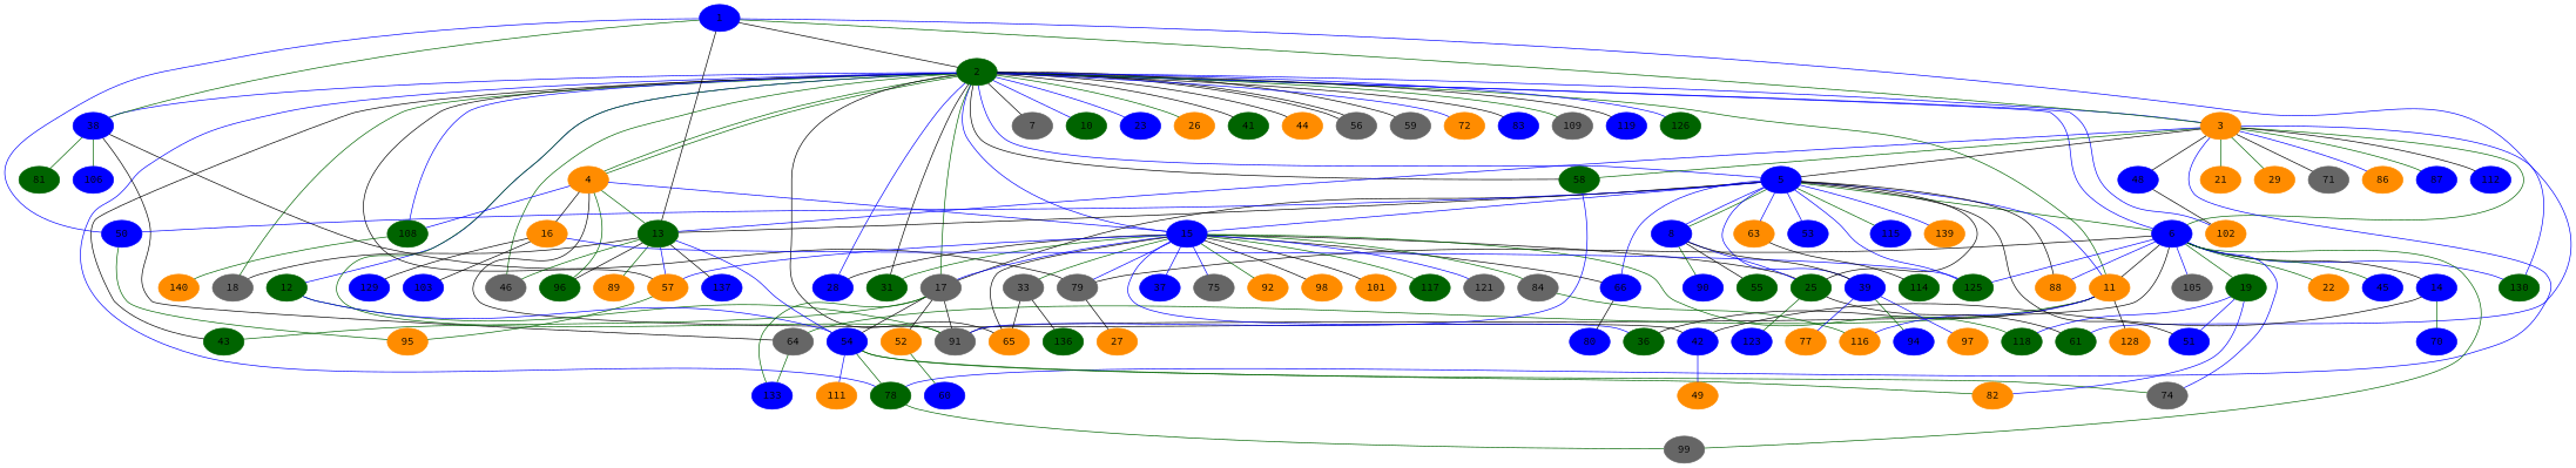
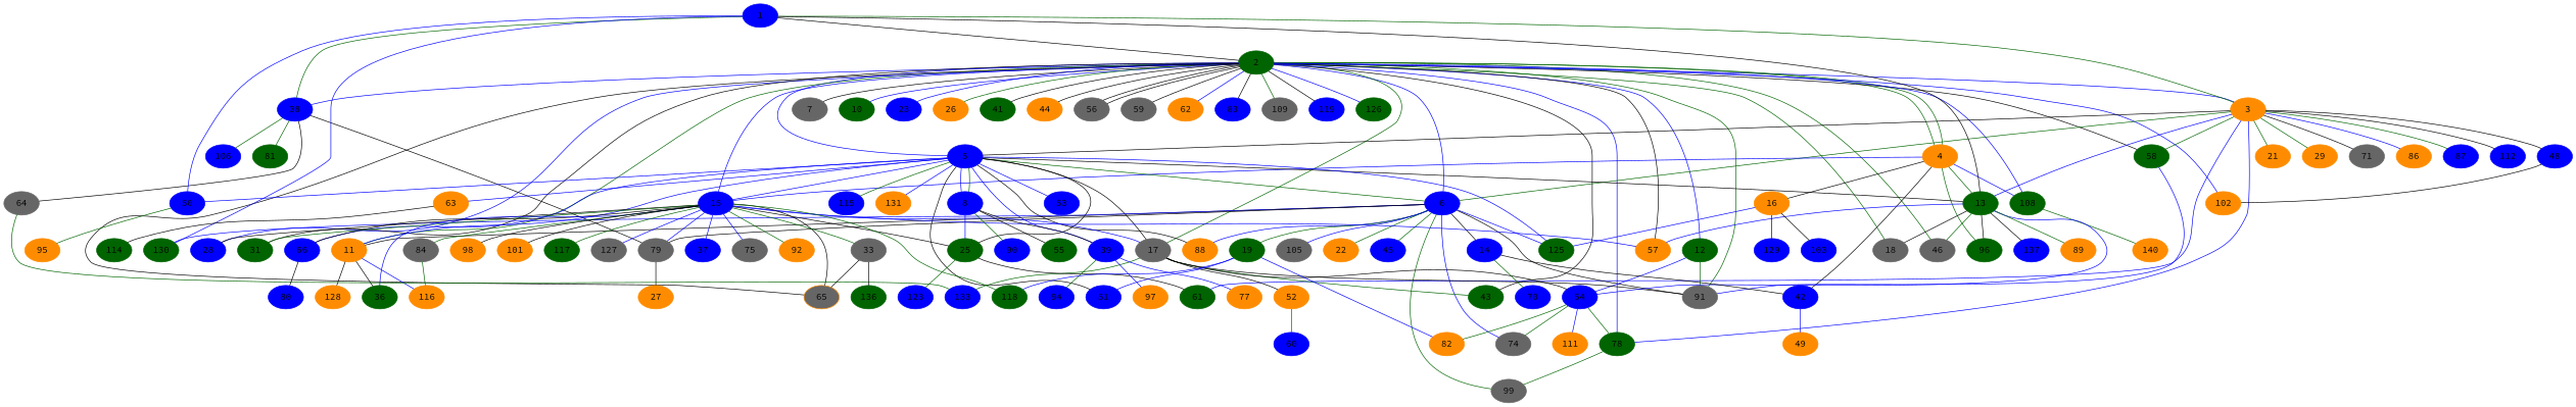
  graph {
    fontname="Source Code Pro"
    node [color=blue fontname="Source Code Pro" style=filled]
    edge [color=blue fontname="Source Code Pro"]
    2 [color=darkgreen super="+47"]
    3 [color=darkorange super="+68"]
    38 [super="+40"]
    4 [color=darkorange super="+69"]
    5 [super="+24"]
    6 [super="+9"]
    7 [color=gray40 super="+104"]
    10 [color=darkgreen super="+20"]
    11 [color=darkorange super="+120"]
    12 [color=darkgreen]
    15 [super="+32"]
    17 [color=gray40 super="+30"]
    18 [color=gray40]
    23
    26 [color=darkorange]
    28 [super="+35"]
    31 [color=darkgreen]
    41 [color=darkgreen super="+73"]
    43 [color=darkgreen]
    44 [color=darkorange]
    46 [color=gray40 super="+122"]
    56 [color=gray40]
    57 [color=darkorange]
    58 [color=darkgreen]
    59 [color=gray40]
-   65 [color=darkorange]
-   72 [color=darkorange]
+   65 [color=darkorange fillcolor=gray40]
+   72 [color=darkorange label=62]
    78 [color=darkgreen]
    83
    91 [color=gray40 super="+100"]
    102 [color=darkorange]
    108 [color=darkgreen super="+132"]
    109 [color=gray40]
    119
    126 [color=darkgreen]
    1
    13 [color=darkgreen super="+85"]
    50
    130 [color=darkgreen super="+134"]
    21 [color=darkorange]
    29 [color=darkorange]
    48
    61 [color=darkgreen]
    71 [color=gray40]
    86 [color=darkorange]
    87
    112 [super="+113"]
    96 [color=darkgreen]
    54 [super="+107"]
    89 [color=darkorange]
    137
    79 [color=gray40]
    64 [color=gray40]
    81 [color=darkgreen]
    106
    95 [color=darkorange]
    16 [color=darkorange]
    42 [super="+76"]
    8
    25 [color=darkgreen super="+93"]
    39
    51
    53
    63 [color=darkorange]
    66
    88 [color=darkorange]
    115
    125 [color=darkgreen super="+135"]
-   139 [color=darkorange]
+   139 [color=darkorange label=131]
    14
    19 [color=darkgreen super="+67"]
    22 [color=darkorange]
    45
    74 [color=gray40]
    99 [color=gray40]
    105 [color=gray40]
    36 [color=darkgreen super="+121"]
    116 [color=darkorange]
    128 [color=darkorange]
    33 [color=gray40 super="+110"]
    37
    75 [color=gray40]
    84 [color=gray40]
    92 [color=darkorange]
    98 [color=darkorange]
    101 [color=darkorange]
    117 [color=darkgreen super="+131"]
    118 [color=darkgreen super="+138"]
-   127 [color=gray40 label=121]
+   127 [color=gray40]
    52 [color=darkorange super="+124"]
    133
    140 [color=darkorange]
    103
    129
    27 [color=darkorange super="+62"]
    49 [color=darkorange]
    55 [color=darkgreen]
    90
    123
    77 [color=darkorange]
    94
    97 [color=darkorange]
    114 [color=darkgreen]
    80
    70
    82 [color=darkorange]
    111 [color=darkorange]
    136 [color=darkgreen]
    60
    2 -- 3
    2 -- 38
    2 -- 4 [color=darkgreen]
    2 -- 4 [color=darkgreen]
    2 -- 5
    2 -- 6
    2 -- 7 [color=black]
    2 -- 10
    2 -- 11 [color=darkgreen]
    2 -- 12
    2 -- 15
    2 -- 17 [color=darkgreen weight=2]
    2 -- 18 [color=darkgreen]
    2 -- 23
    2 -- 26 [color=darkgreen]
    2 -- 28
    2 -- 31 [color=black]
    2 -- 41 [color=black]
    2 -- 43 [color=black]
    2 -- 44 [color=black]
    2 -- 46 [color=darkgreen]
    2 -- 56 [color=black]
    2 -- 56 [color=black]
    2 -- 57 [color=black]
    2 -- 58 [color=black]
    2 -- 59 [color=black]
    2 -- 65 [color=black]
    2 -- 72
    2 -- 78
    2 -- 83 [color=black]
    2 -- 91 [color=darkgreen]
    2 -- 102
    2 -- 108
    2 -- 109 [color=darkgreen]
    2 -- 119 [color=black]
    2 -- 126
    3 -- 5 [color=black]
    3 -- 6 [color=darkgreen]
    3 -- 58 [color=darkgreen]
    3 -- 78
    3 -- 13
    3 -- 21 [color=darkgreen]
    3 -- 29 [color=darkgreen]
    3 -- 48 [color=black]
    3 -- 61
    3 -- 71 [color=black]
    3 -- 86
    3 -- 87 [color=darkgreen]
    3 -- 112 [color=black]
    38 -- 79 [color=black]
    38 -- 64 [color=black]
    38 -- 81 [color=darkgreen]
    38 -- 106 [color=darkgreen]
    4 -- 15
    4 -- 108
    4 -- 13 [color=darkgreen]
    4 -- 96 [color=darkgreen]
    4 -- 16 [color=black]
    4 -- 42 [color=black]
    5 -- 6 [color=darkgreen]
    5 -- 11
    5 -- 15
    5 -- 17 [color=black]
    5 -- 13 [color=black]
    5 -- 50
    5 -- 8
    5 -- 8 [color=darkgreen]
    5 -- 25 [color=black]
    5 -- 39
    5 -- 51 [color=black]
    5 -- 53
    5 -- 63
    5 -- 66
    5 -- 88 [color=black]
    5 -- 115 [color=darkgreen]
    5 -- 125
    5 -- 139
    6 -- 11 [color=black]
    6 -- 91 [color=black]
    6 -- 130
    6 -- 79 [color=black]
    6 -- 88
    6 -- 125
    6 -- 14 [color=black]
    6 -- 19 [color=darkgreen]
    6 -- 22 [color=darkgreen]
    6 -- 45 [color=darkgreen]
    6 -- 74
    6 -- 99 [color=darkgreen]
    6 -- 105
-   11 -- 64 [color=darkgreen]
    11 -- 36 [color=black]
    11 -- 116
    11 -- 128 [color=black]
    12 -- 91 [color=darkgreen]
    12 -- 54
    15 -- 17
    15 -- 28 [color=black]
    15 -- 31 [color=darkgreen]
    15 -- 57
    15 -- 65 [color=black]
    15 -- 79
    15 -- 25 [color=black]
    15 -- 66 [color=black]
    15 -- 36
    15 -- 33 [color=darkgreen]
    15 -- 37
    15 -- 75
    15 -- 84 [color=darkgreen]
    15 -- 92 [color=darkgreen]
    15 -- 98 [color=black]
    15 -- 101 [color=black]
    15 -- 117 [color=darkgreen]
    15 -- 118 [color=darkgreen]
    15 -- 127
    17 -- 43 [color=darkgreen]
    17 -- 91 [color=black]
    17 -- 54 [color=black]
    17 -- 52 [color=black]
    17 -- 133 [color=darkgreen]
-   57 -- 95 [color=darkgreen]
    58 -- 91
    78 -- 99 [color=darkgreen]
    108 -- 140 [color=darkgreen]
    1 -- 2 [color=black]
    1 -- 3 [color=darkgreen]
    1 -- 38 [color=darkgreen]
    1 -- 13 [color=black]
    1 -- 50
    1 -- 130
    13 -- 18 [color=black]
    13 -- 46 [color=darkgreen]
    13 -- 57
    13 -- 96 [color=black]
    13 -- 54
    13 -- 89 [color=darkgreen]
    13 -- 137 [color=black]
    50 -- 95 [color=darkgreen]
    48 -- 102 [color=black]
    54 -- 78 [color=darkgreen]
    54 -- 74 [color=darkgreen]
    54 -- 82 [color=darkgreen]
    54 -- 111
    79 -- 27 [color=black]
    64 -- 133 [color=darkgreen]
    16 -- 125 [weight=2]
    16 -- 103 [color=black]
    16 -- 129 [color=black]
    42 -- 49
    8 -- 25
    8 -- 39 [color=black]
    8 -- 55 [color=black]
    8 -- 90 [color=darkgreen]
    25 -- 61 [color=black]
    25 -- 123 [color=darkgreen]
    39 -- 77
    39 -- 94 [color=darkgreen]
    39 -- 97
    63 -- 114 [color=black]
    66 -- 80 [color=black]
    14 -- 42 [color=black]
    14 -- 70 [color=darkgreen]
    19 -- 51
    19 -- 118
    19 -- 82
    33 -- 65 [color=black]
    33 -- 136 [color=black]
    84 -- 116 [color=darkgreen]
    52 -- 60 [color=darkgreen]
  }
